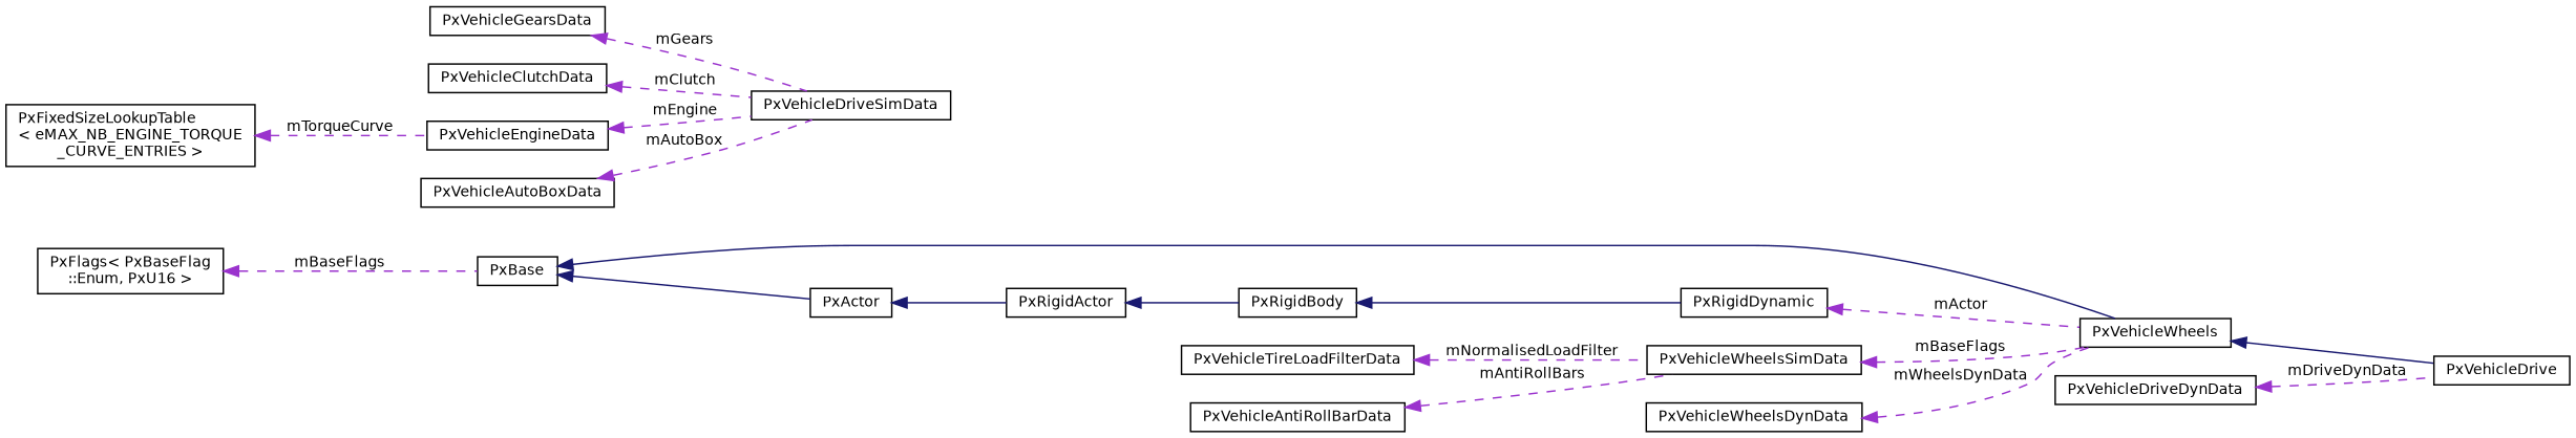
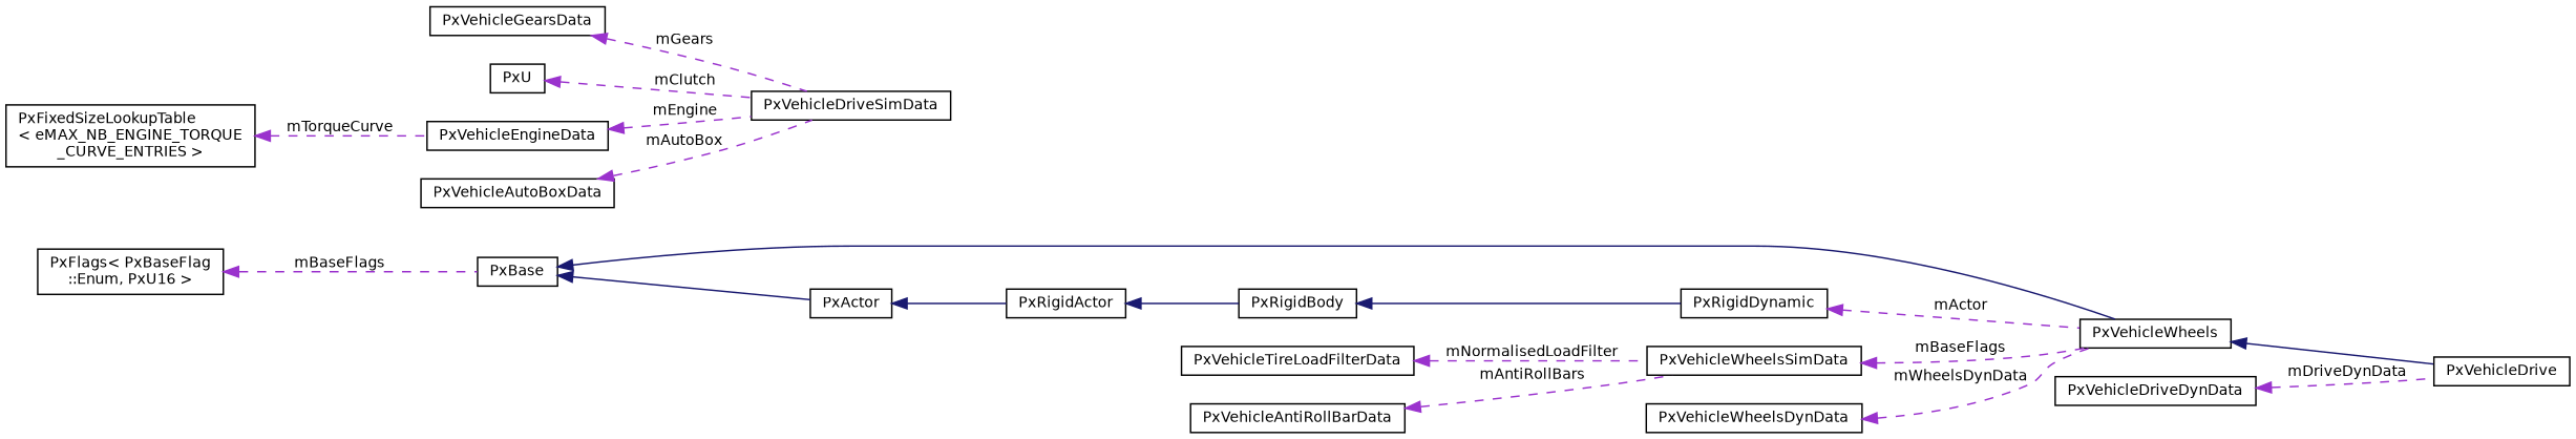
  digraph {
    rankdir=LR
    node [color=black fillcolor=white fontname=Helvetica fontsize=10 shape=record style=filled]
    edge [color=darkorchid3 dir=back fontname=Helvetica fontsize=10 labelfontname=Helvetica labelfontsize=10 style=dashed]
    n1 [height=0.2 label=PxVehicleDrive width=0.4]
    n2 [height=0.2 label=PxVehicleWheels width=0.4]
    n3 [height=0.2 label=PxBase width=0.4]
    n4 [height=0.2 label=PxActor width=0.4]
    n5 [height=0.2 label=PxRigidActor width=0.4]
    n6 [height=0.2 label="PxFlags\< PxBaseFlag\l::Enum, PxU16 \>" width=0.4]
    n7 [height=0.2 label=PxVehicleWheelsSimData width=0.4]
    n8 [height=0.2 label=PxVehicleTireLoadFilterData width=0.4]
    n9 [height=0.2 label=PxVehicleAntiRollBarData width=0.4]
    n10 [height=0.2 label=PxRigidDynamic width=0.4]
    n11 [height=0.2 label=PxRigidBody width=0.4]
    n12 [height=0.2 label=PxVehicleWheelsDynData width=0.4]
    n13 [height=0.2 label=PxVehicleDriveDynData width=0.4]
    n14 [height=0.2 label=PxVehicleDriveSimData width=0.4]
    n15 [height=0.2 label=PxVehicleGearsData width=0.4]
-   n16 [height=0.2 label=PxVehicleClutchData width=0.4]
+   n16 [height=0.2 label=PxU width=0.4]
    n17 [height=0.2 label=PxVehicleEngineData width=0.4]
    n18 [height=0.2 label="PxFixedSizeLookupTable\l\< eMAX_NB_ENGINE_TORQUE\l_CURVE_ENTRIES \>" width=0.4]
    n19 [height=0.2 label=PxVehicleAutoBoxData width=0.4]
    n2 -> n1 [color=midnightblue style=solid]
    n3 -> n2 [color=midnightblue style=solid]
    n3 -> n4 [color=midnightblue style=solid]
    n4 -> n5 [color=midnightblue style=solid]
    n5 -> n11 [color=midnightblue style=solid]
    n6 -> n3 [label=" mBaseFlags"]
    n7 -> n2 [label=" mBaseFlags"]
    n8 -> n7 [label=" mNormalisedLoadFilter"]
    n9 -> n7 [label=" mAntiRollBars"]
    n10 -> n2 [label=" mActor"]
    n11 -> n10 [color=midnightblue style=solid]
    n12 -> n2 [label=" mWheelsDynData"]
    n13 -> n1 [label=" mDriveDynData"]
    n15 -> n14 [label=" mGears"]
    n16 -> n14 [label=" mClutch"]
    n17 -> n14 [label=" mEngine"]
    n18 -> n17 [label=" mTorqueCurve"]
    n19 -> n14 [label=" mAutoBox"]
  }
